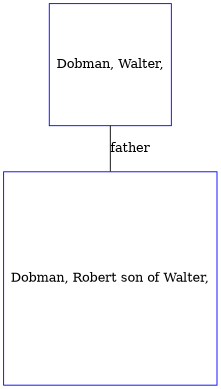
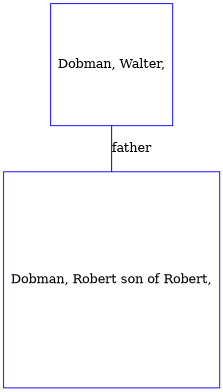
  digraph {
    node [color=blue regular=1 shape=box]
    n1 [label="Dobman, Walter,"]
-   n2 [label="Dobman, Robert son of Walter,"]
+   n2 [label="Dobman, Robert son of Robert,"]
    n1 -> n2 [arrowsize=0.0 dir=none label=father]
  }
